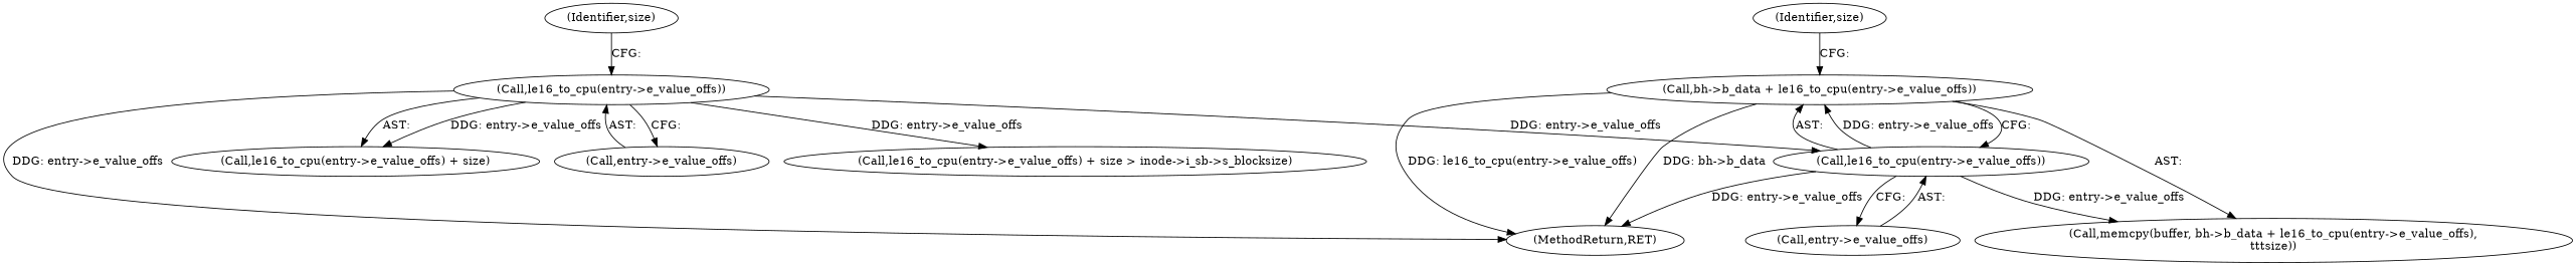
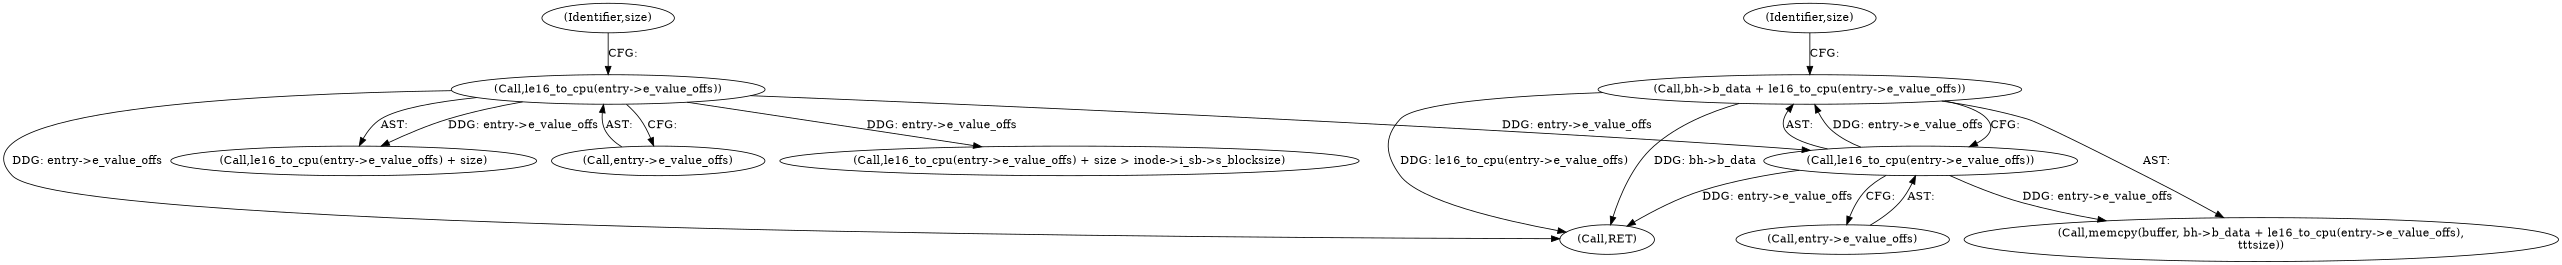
  digraph {
    n1 [label="(Call,bh->b_data + le16_to_cpu(entry->e_value_offs))"]
    n2 [label="(Call,le16_to_cpu(entry->e_value_offs))"]
-   n3 [label="(MethodReturn,RET)"]
+   n3 [label="(Call,RET)"]
    n4 [label="(Call,memcpy(buffer, bh->b_data + le16_to_cpu(entry->e_value_offs),\n\t\t\tsize))"]
    n5 [label="(Call,entry->e_value_offs)"]
    n6 [label="(Call,le16_to_cpu(entry->e_value_offs))"]
    n7 [label="(Call,entry->e_value_offs)"]
    n8 [label="(Call,le16_to_cpu(entry->e_value_offs) + size > inode->i_sb->s_blocksize)"]
    n9 [label="(Call,le16_to_cpu(entry->e_value_offs) + size)"]
    n10 [label="(Identifier,size)"]
    n11 [label="(Identifier,size)"]
    n1 -> n2 [label="CFG: "]
    n1 -> n3 [label="DDG: le16_to_cpu(entry->e_value_offs)"]
    n1 -> n3 [label="DDG: bh->b_data"]
    n1 -> n4 [label="AST: "]
    n2 -> n1 [label="AST: "]
    n2 -> n1 [label="DDG: entry->e_value_offs"]
    n2 -> n3 [label="DDG: entry->e_value_offs"]
    n2 -> n4 [label="DDG: entry->e_value_offs"]
    n2 -> n5 [label="CFG: "]
    n5 -> n2 [label="AST: "]
    n6 -> n2 [label="DDG: entry->e_value_offs"]
    n6 -> n3 [label="DDG: entry->e_value_offs"]
    n6 -> n7 [label="CFG: "]
    n6 -> n8 [label="DDG: entry->e_value_offs"]
    n6 -> n9 [label="AST: "]
    n6 -> n9 [label="DDG: entry->e_value_offs"]
    n7 -> n6 [label="AST: "]
    n10 -> n1 [label="CFG: "]
    n11 -> n6 [label="CFG: "]
  }
